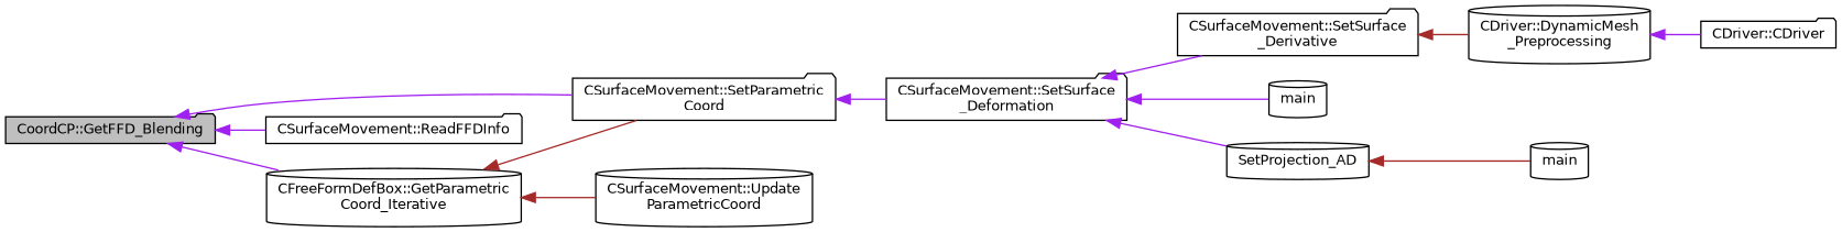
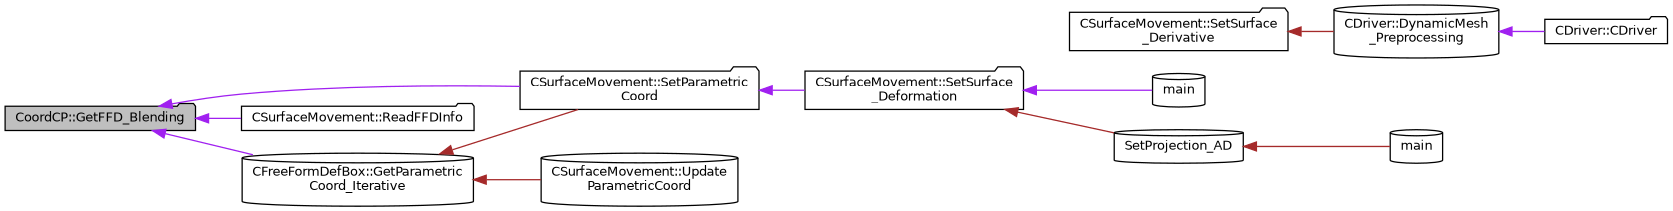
  digraph {
    rankdir=LR
    node [color=black fillcolor=white fontname=Helvetica fontsize=10 shape=folder style=filled]
    edge [color=purple dir=back fontname=Helvetica fontsize=10 labelfontname=Helvetica labelfontsize=10 style=solid]
    n1 [fillcolor=grey75 fontcolor=black height=0.2 label="CoordCP::GetFFD_Blending" width=0.4]
    n2 [height=0.2 label="CSurfaceMovement::SetParametric\lCoord" width=0.4]
    n3 [height=0.2 label="CSurfaceMovement::ReadFFDInfo" width=0.4]
    n4 [height=0.2 label="CFreeFormDefBox::GetParametric\lCoord_Iterative" shape=cylinder width=0.4]
    n5 [height=0.2 label="CSurfaceMovement::SetSurface\l_Deformation" width=0.4]
    n6 [height=0.2 label="CSurfaceMovement::Update\lParametricCoord" shape=cylinder width=0.4]
    n7 [height=0.2 label="CSurfaceMovement::SetSurface\l_Derivative" width=0.4]
    n8 [height=0.2 label=main shape=cylinder width=0.4]
    n9 [height=0.2 label=SetProjection_AD shape=cylinder width=0.4]
    n10 [height=0.2 label="CDriver::DynamicMesh\l_Preprocessing" shape=cylinder width=0.4]
    n11 [height=0.2 label=main shape=cylinder width=0.4]
    n12 [height=0.2 label="CDriver::CDriver" width=0.4]
    n1 -> n2
    n1 -> n3
    n1 -> n4
    n2 -> n5
    n4 -> n2 [color=brown]
    n4 -> n6 [color=brown]
-   n5 -> n7
    n5 -> n8
-   n5 -> n9
+   n5 -> n9 [color=brown]
    n7 -> n10 [color=brown]
    n9 -> n11 [color=brown]
    n10 -> n12
  }
